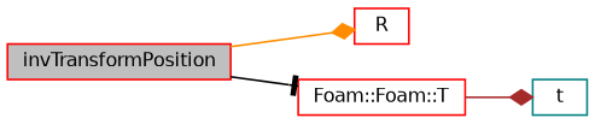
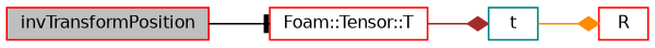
  digraph {
    rankdir=LR
    node [color=red fontname=Helvetica fontsize=10 shape=record]
    edge [arrowhead=diamond fontname=Helvetica fontsize=10 labelfontname=Helvetica labelfontsize=10 style=solid]
    n1 [fillcolor=grey75 fontcolor=black height=0.2 label=invTransformPosition style=filled width=0.4]
    n2 [height=0.2 label=R width=0.4]
-   n3 [height=0.2 label="Foam::Foam::T" width=0.4]
+   n3 [height=0.2 label="Foam::Tensor::T" width=0.4]
    n4 [color=teal height=0.2 label=t width=0.4]
-   n1 -> n2 [color=darkorange]
+   n4 -> n2 [color=darkorange]
    n1 -> n3 [arrowhead=tee color=black]
    n3 -> n4 [color=brown]
  }
